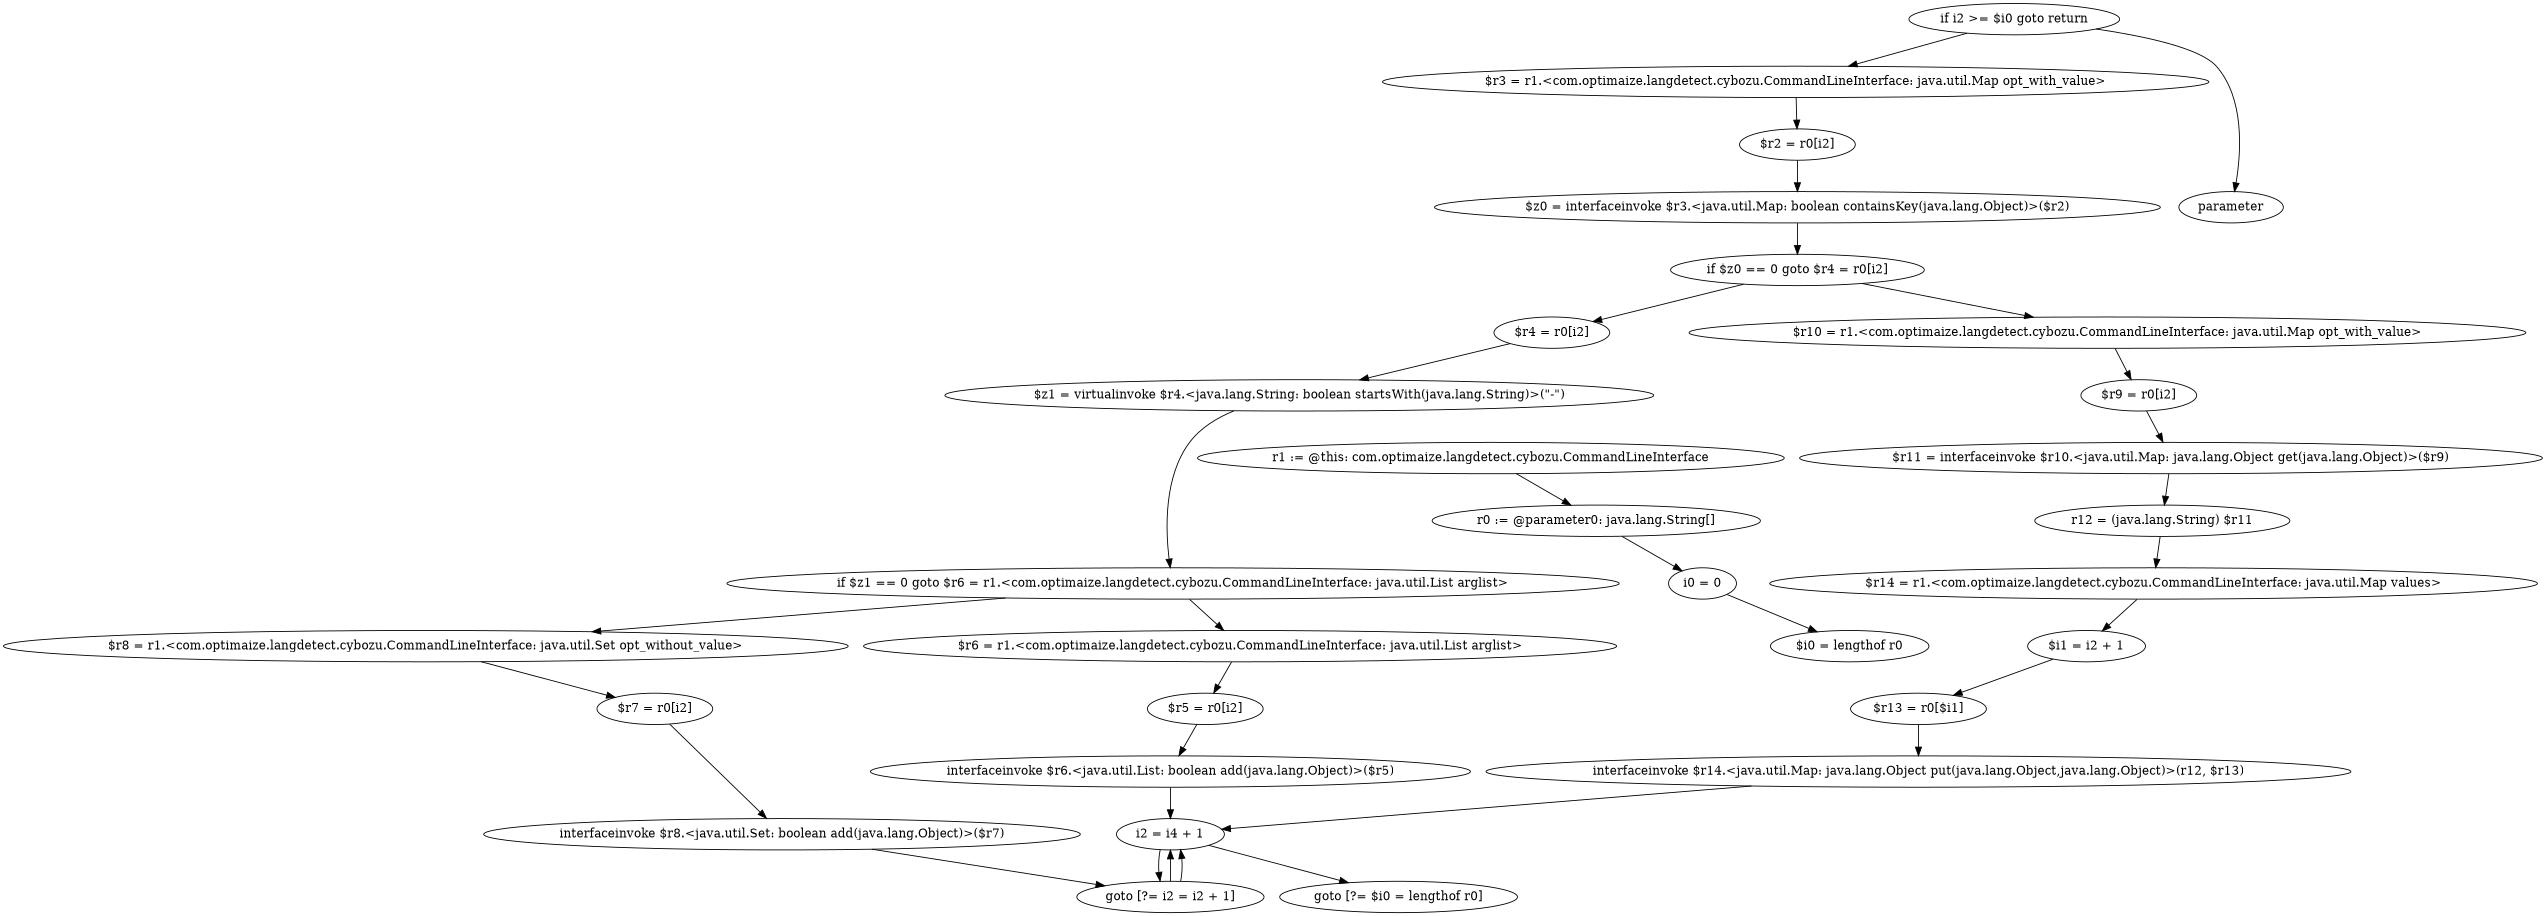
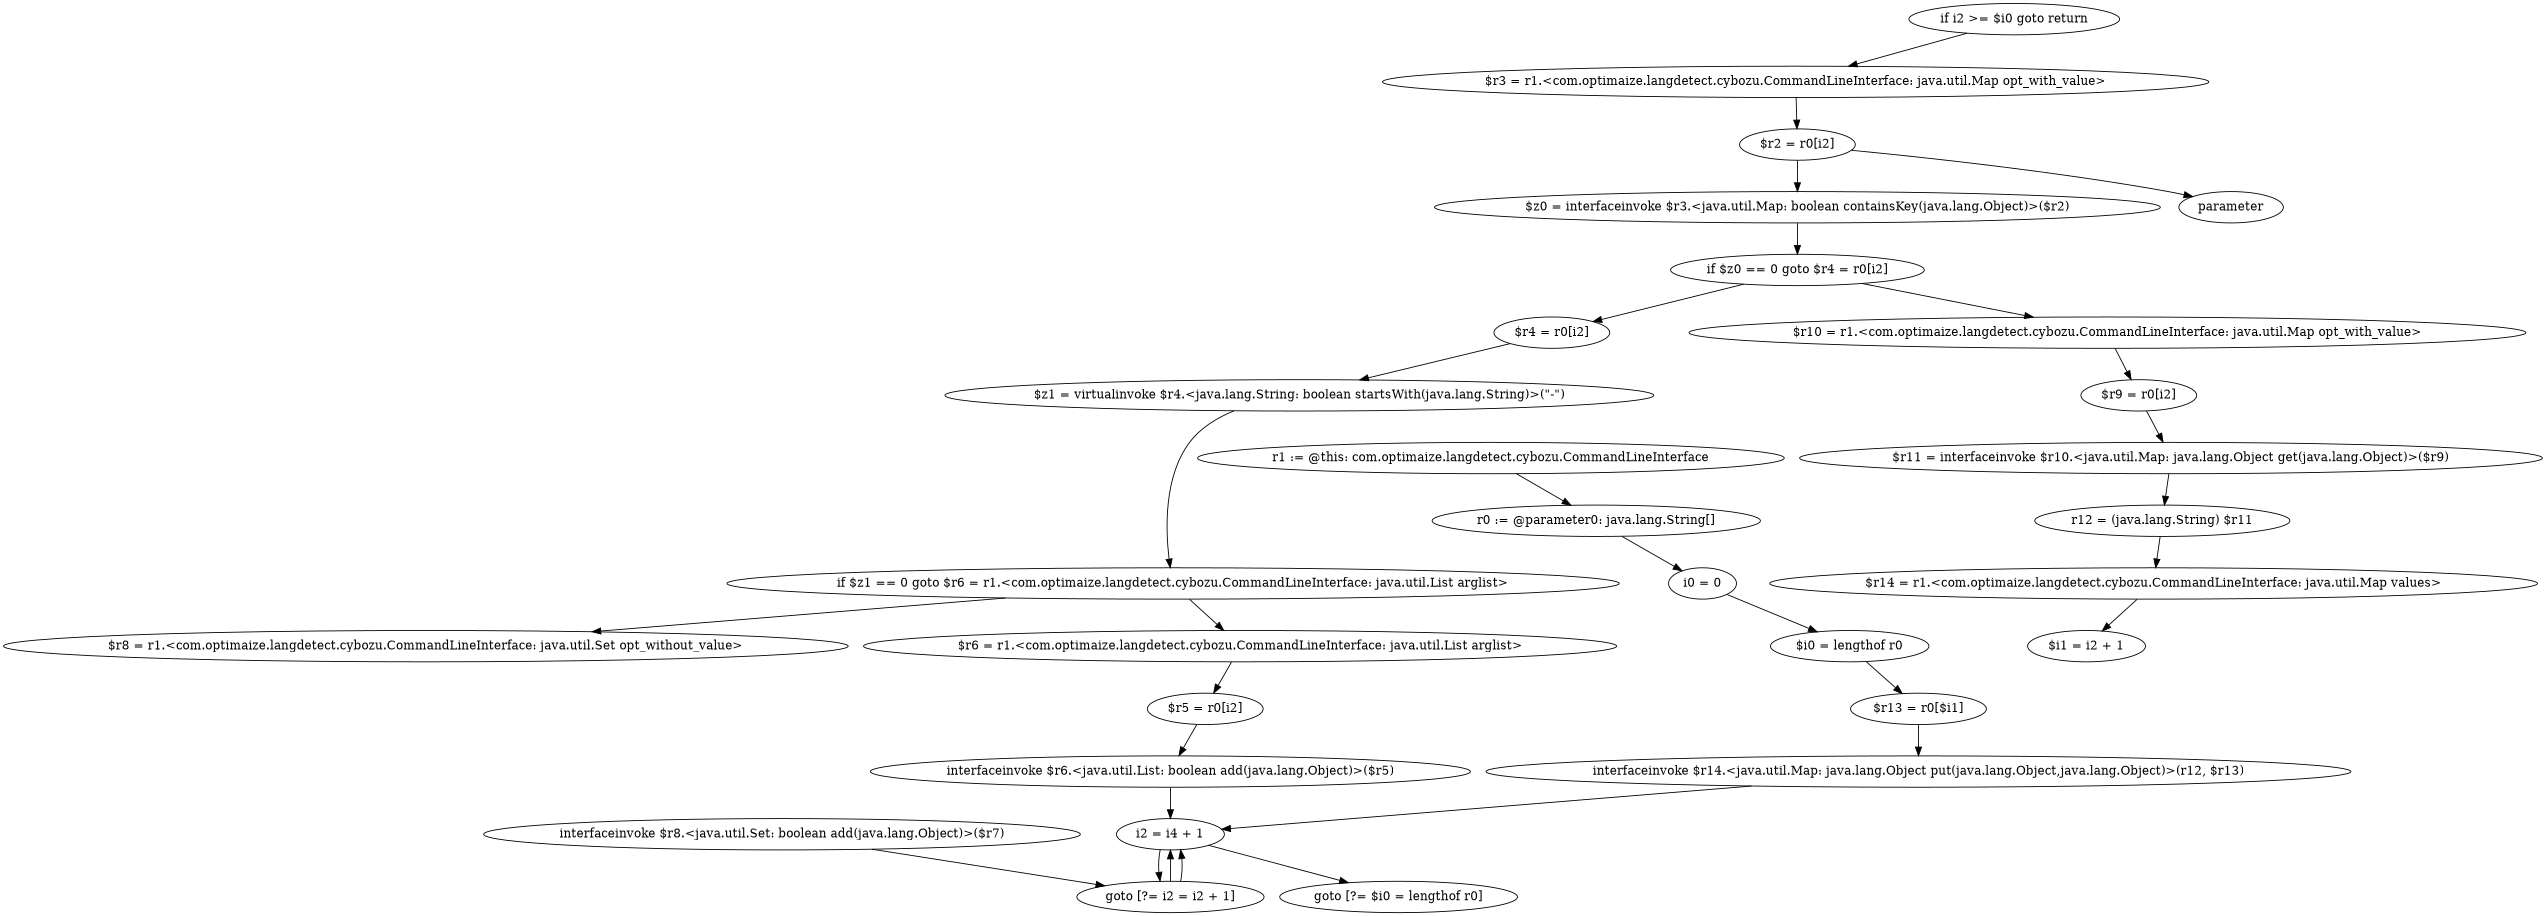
  digraph {
    "r1 := @this: com.optimaize.langdetect.cybozu.CommandLineInterface"
    "r0 := @parameter0: java.lang.String[]"
    n3 [label="i0 = 0"]
    "$i0 = lengthof r0"
    "if i2 >= $i0 goto return"
    "$r3 = r1.<com.optimaize.langdetect.cybozu.CommandLineInterface: java.util.Map opt_with_value>"
    n7 [label=parameter]
    "$r2 = r0[i2]"
    "$z0 = interfaceinvoke $r3.<java.util.Map: boolean containsKey(java.lang.Object)>($r2)"
    "if $z0 == 0 goto $r4 = r0[i2]"
    "$r10 = r1.<com.optimaize.langdetect.cybozu.CommandLineInterface: java.util.Map opt_with_value>"
    "$r4 = r0[i2]"
    "$r9 = r0[i2]"
    "$z1 = virtualinvoke $r4.<java.lang.String: boolean startsWith(java.lang.String)>(\"-\")"
    "$r11 = interfaceinvoke $r10.<java.util.Map: java.lang.Object get(java.lang.Object)>($r9)"
    "r12 = (java.lang.String) $r11"
    "$r14 = r1.<com.optimaize.langdetect.cybozu.CommandLineInterface: java.util.Map values>"
    "$i1 = i2 + 1"
    "$r13 = r0[$i1]"
    "interfaceinvoke $r14.<java.util.Map: java.lang.Object put(java.lang.Object,java.lang.Object)>(r12, $r13)"
    n21 [label="i2 = i4 + 1"]
    "goto [?= i2 = i2 + 1]"
    "goto [?= $i0 = lengthof r0]"
    "if $z1 == 0 goto $r6 = r1.<com.optimaize.langdetect.cybozu.CommandLineInterface: java.util.List arglist>"
    "$r8 = r1.<com.optimaize.langdetect.cybozu.CommandLineInterface: java.util.Set opt_without_value>"
    "$r6 = r1.<com.optimaize.langdetect.cybozu.CommandLineInterface: java.util.List arglist>"
-   "$r7 = r0[i2]"
    "$r5 = r0[i2]"
    "interfaceinvoke $r8.<java.util.Set: boolean add(java.lang.Object)>($r7)"
    "interfaceinvoke $r6.<java.util.List: boolean add(java.lang.Object)>($r5)"
    "r1 := @this: com.optimaize.langdetect.cybozu.CommandLineInterface" -> "r0 := @parameter0: java.lang.String[]"
    "r0 := @parameter0: java.lang.String[]" -> n3
    n3 -> "$i0 = lengthof r0"
    "if i2 >= $i0 goto return" -> "$r3 = r1.<com.optimaize.langdetect.cybozu.CommandLineInterface: java.util.Map opt_with_value>"
-   "if i2 >= $i0 goto return" -> n7
+   "$r2 = r0[i2]" -> n7
    "$r3 = r1.<com.optimaize.langdetect.cybozu.CommandLineInterface: java.util.Map opt_with_value>" -> "$r2 = r0[i2]"
    "$r2 = r0[i2]" -> "$z0 = interfaceinvoke $r3.<java.util.Map: boolean containsKey(java.lang.Object)>($r2)"
    "$z0 = interfaceinvoke $r3.<java.util.Map: boolean containsKey(java.lang.Object)>($r2)" -> "if $z0 == 0 goto $r4 = r0[i2]"
    "if $z0 == 0 goto $r4 = r0[i2]" -> "$r10 = r1.<com.optimaize.langdetect.cybozu.CommandLineInterface: java.util.Map opt_with_value>"
    "if $z0 == 0 goto $r4 = r0[i2]" -> "$r4 = r0[i2]"
    "$r10 = r1.<com.optimaize.langdetect.cybozu.CommandLineInterface: java.util.Map opt_with_value>" -> "$r9 = r0[i2]"
    "$r4 = r0[i2]" -> "$z1 = virtualinvoke $r4.<java.lang.String: boolean startsWith(java.lang.String)>(\"-\")"
    "$r9 = r0[i2]" -> "$r11 = interfaceinvoke $r10.<java.util.Map: java.lang.Object get(java.lang.Object)>($r9)"
    "$z1 = virtualinvoke $r4.<java.lang.String: boolean startsWith(java.lang.String)>(\"-\")" -> "if $z1 == 0 goto $r6 = r1.<com.optimaize.langdetect.cybozu.CommandLineInterface: java.util.List arglist>"
    "$r11 = interfaceinvoke $r10.<java.util.Map: java.lang.Object get(java.lang.Object)>($r9)" -> "r12 = (java.lang.String) $r11"
    "r12 = (java.lang.String) $r11" -> "$r14 = r1.<com.optimaize.langdetect.cybozu.CommandLineInterface: java.util.Map values>"
    "$r14 = r1.<com.optimaize.langdetect.cybozu.CommandLineInterface: java.util.Map values>" -> "$i1 = i2 + 1"
-   "$i1 = i2 + 1" -> "$r13 = r0[$i1]"
+   "$i0 = lengthof r0" -> "$r13 = r0[$i1]"
    "$r13 = r0[$i1]" -> "interfaceinvoke $r14.<java.util.Map: java.lang.Object put(java.lang.Object,java.lang.Object)>(r12, $r13)"
    "interfaceinvoke $r14.<java.util.Map: java.lang.Object put(java.lang.Object,java.lang.Object)>(r12, $r13)" -> n21
    n21 -> "goto [?= i2 = i2 + 1]"
    n21 -> "goto [?= $i0 = lengthof r0]"
    "goto [?= i2 = i2 + 1]" -> n21
    "goto [?= i2 = i2 + 1]" -> n21
    "if $z1 == 0 goto $r6 = r1.<com.optimaize.langdetect.cybozu.CommandLineInterface: java.util.List arglist>" -> "$r8 = r1.<com.optimaize.langdetect.cybozu.CommandLineInterface: java.util.Set opt_without_value>"
    "if $z1 == 0 goto $r6 = r1.<com.optimaize.langdetect.cybozu.CommandLineInterface: java.util.List arglist>" -> "$r6 = r1.<com.optimaize.langdetect.cybozu.CommandLineInterface: java.util.List arglist>"
-   "$r8 = r1.<com.optimaize.langdetect.cybozu.CommandLineInterface: java.util.Set opt_without_value>" -> "$r7 = r0[i2]"
    "$r6 = r1.<com.optimaize.langdetect.cybozu.CommandLineInterface: java.util.List arglist>" -> "$r5 = r0[i2]"
-   "$r7 = r0[i2]" -> "interfaceinvoke $r8.<java.util.Set: boolean add(java.lang.Object)>($r7)"
    "$r5 = r0[i2]" -> "interfaceinvoke $r6.<java.util.List: boolean add(java.lang.Object)>($r5)"
    "interfaceinvoke $r8.<java.util.Set: boolean add(java.lang.Object)>($r7)" -> "goto [?= i2 = i2 + 1]"
    "interfaceinvoke $r6.<java.util.List: boolean add(java.lang.Object)>($r5)" -> n21
  }
